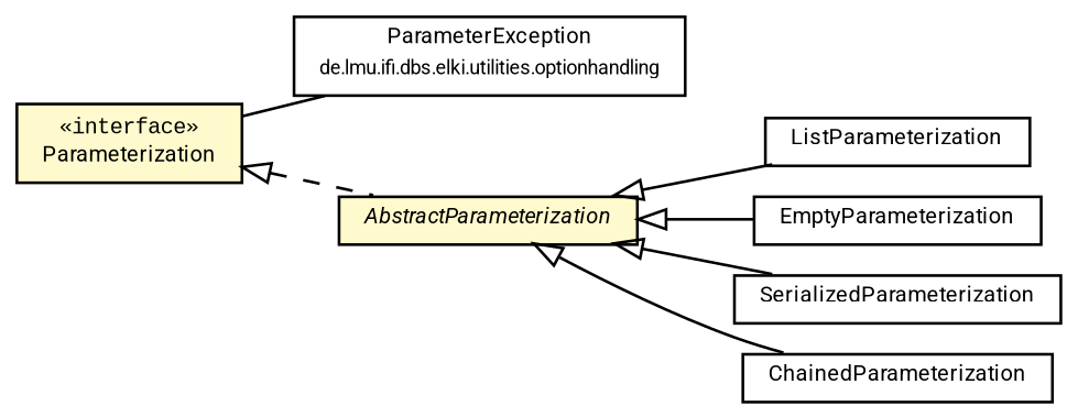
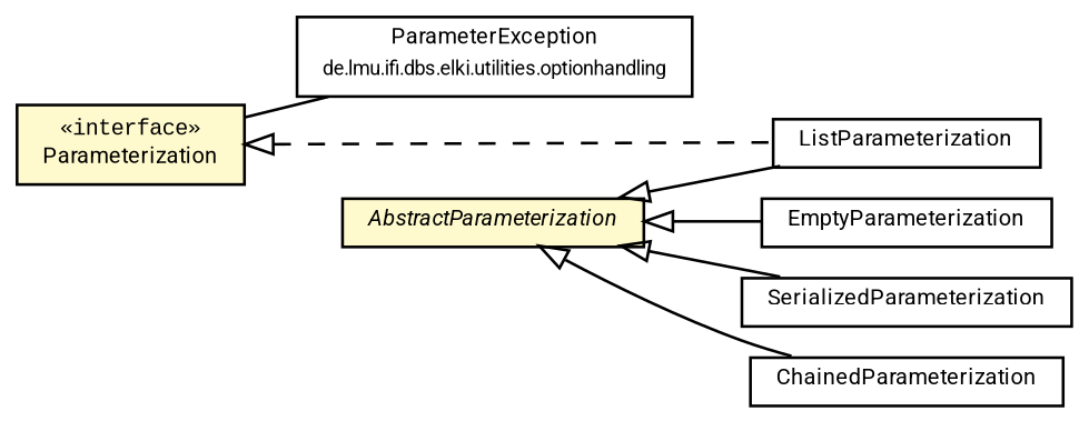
  digraph {
    fontname="Liberation Mono"
    nodesep=0.15
    rankdir=LR
    ranksep=0.25
    node [fontcolor=black fontname="Liberation Mono" fontsize=8 margin=0 shape=plaintext]
    edge [color=black fontname="Liberation Mono" fontsize=7 labelfontname=Roboto labelfontsize=7 weight=10 arrowtail=empty dir=back]
    n1 [height=0 label=<<table title="de.lmu.ifi.dbs.elki.utilities.optionhandling.ParameterException" border="0" cellborder="1" cellspacing="0" cellpadding="2" href="../ParameterException.html" target="_parent"> 		<tr><td><table border="0" cellspacing="0" cellpadding="1"> 		<tr><td align="center" balign="center"> <font face="Roboto">ParameterException</font> </td></tr> 		<tr><td align="center" balign="center"> <font face="Roboto" point-size="7.0">de.lmu.ifi.dbs.elki.utilities.optionhandling</font> </td></tr> 		</table></td></tr> 		</table>> width=0]
    n2 [height=0 label=<<table title="de.lmu.ifi.dbs.elki.utilities.optionhandling.parameterization.EmptyParameterization" border="0" cellborder="1" cellspacing="0" cellpadding="2" href="EmptyParameterization.html" target="_parent"> 		<tr><td><table border="0" cellspacing="0" cellpadding="1"> 		<tr><td align="center" balign="center"> <font face="Roboto">EmptyParameterization</font> </td></tr> 		</table></td></tr> 		</table>> width=0]
    n3 [height=0 label=<<table title="de.lmu.ifi.dbs.elki.utilities.optionhandling.parameterization.ListParameterization" border="0" cellborder="1" cellspacing="0" cellpadding="2" href="ListParameterization.html" target="_parent"> 		<tr><td><table border="0" cellspacing="0" cellpadding="1"> 		<tr><td align="center" balign="center"> <font face="Roboto">ListParameterization</font> </td></tr> 		</table></td></tr> 		</table>> width=0]
    n4 [height=0 label=<<table title="de.lmu.ifi.dbs.elki.utilities.optionhandling.parameterization.Parameterization" border="0" cellborder="1" cellspacing="0" cellpadding="2" bgcolor="LemonChiffon" href="Parameterization.html" target="_parent"> 		<tr><td><table border="0" cellspacing="0" cellpadding="1"> 		<tr><td align="center" balign="center"> &#171;interface&#187; </td></tr> 		<tr><td align="center" balign="center"> <font face="Roboto">Parameterization</font> </td></tr> 		</table></td></tr> 		</table>> width=0]
    n5 [height=0 label=<<table title="de.lmu.ifi.dbs.elki.utilities.optionhandling.parameterization.AbstractParameterization" border="0" cellborder="1" cellspacing="0" cellpadding="2" bgcolor="lemonChiffon" href="AbstractParameterization.html" target="_parent"> 		<tr><td><table border="0" cellspacing="0" cellpadding="1"> 		<tr><td align="center" balign="center"> <font face="Roboto"><i>AbstractParameterization</i></font> </td></tr> 		</table></td></tr> 		</table>> width=0]
    n6 [height=0 label=<<table title="de.lmu.ifi.dbs.elki.utilities.optionhandling.parameterization.SerializedParameterization" border="0" cellborder="1" cellspacing="0" cellpadding="2" href="SerializedParameterization.html" target="_parent"> 		<tr><td><table border="0" cellspacing="0" cellpadding="1"> 		<tr><td align="center" balign="center"> <font face="Roboto">SerializedParameterization</font> </td></tr> 		</table></td></tr> 		</table>> width=0]
    n7 [height=0 label=<<table title="de.lmu.ifi.dbs.elki.utilities.optionhandling.parameterization.ChainedParameterization" border="0" cellborder="1" cellspacing="0" cellpadding="2" href="ChainedParameterization.html" target="_parent"> 		<tr><td><table border="0" cellspacing="0" cellpadding="1"> 		<tr><td align="center" balign="center"> <font face="Roboto">ChainedParameterization</font> </td></tr> 		</table></td></tr> 		</table>> width=0]
    n4 -> n1 [arrowhead=none weight=2 arrowtail="" dir=""]
-   n4 -> n5 [style=dashed weight=9]
+   n4 -> n3 [style=dashed weight=9]
    n5 -> n2
    n5 -> n3
    n5 -> n6
    n5 -> n7
  }
